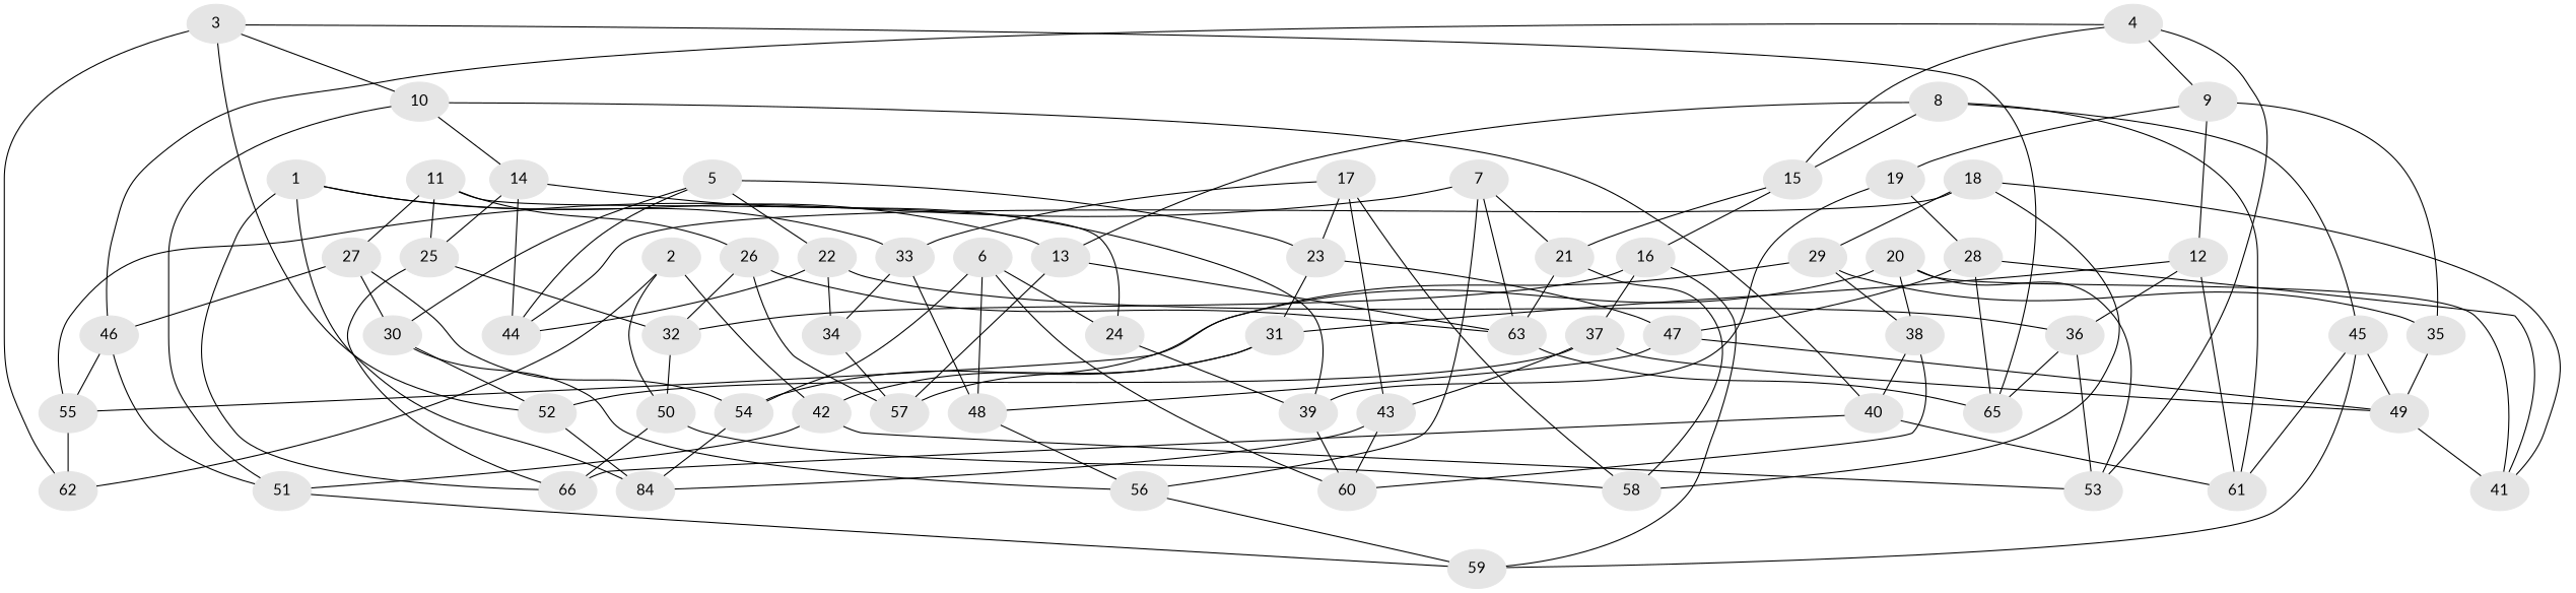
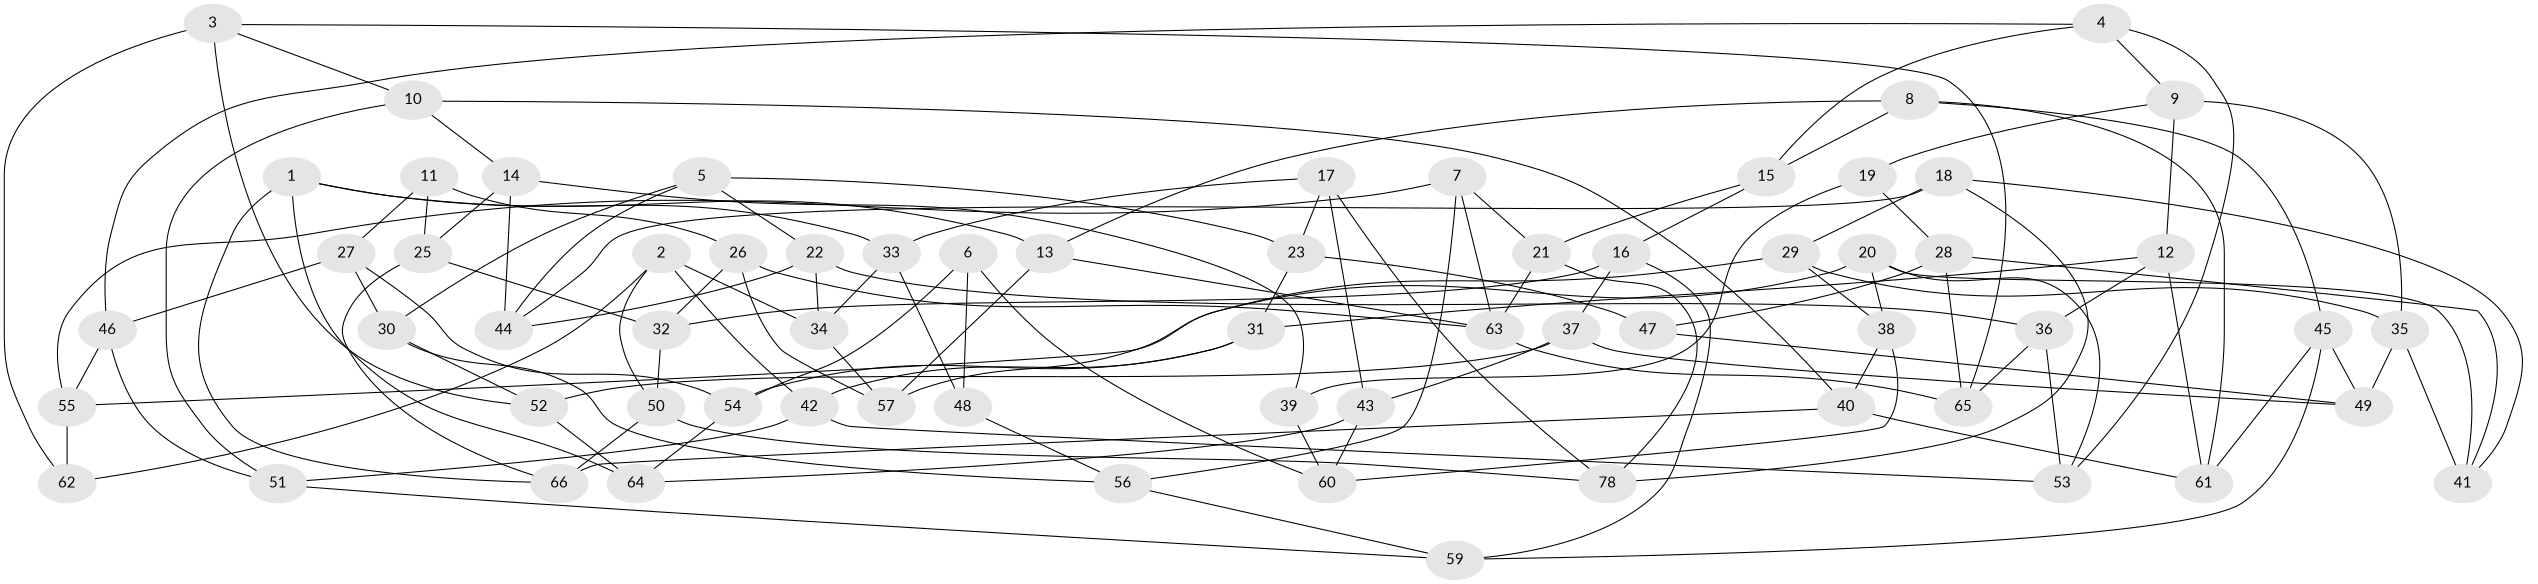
  graph {
    fontname=Lato
    node [color=gray90 fontname=Lato style=filled]
    edge [fontname=Lato]
    1
    13
    33
-   64 [label=84]
+   64
    66
    63
    57
    34
    48
    2
    42
    50
    62
    53
    51
-   58
+   58 [label=78]
    3
    10
    52
    65
    14
    40
    4
    9
    15
    46
    12
    19
    35
    21
    16
    55
    5
    22
    23
    30
    44
    36
    31
    47
    56
    6
-   24
    54
    60
    39
    7
    59
    8
    45
    61
    49
    28
    41
    25
    11
    26
    27
    32
    37
    43
    17
    18
    29
    38
    20
    1 -- 13
    1 -- 33
    1 -- 64
    1 -- 66
    13 -- 63
    13 -- 57
    33 -- 34
    33 -- 48
    63 -- 65
    34 -- 57
    48 -- 56
+   2 -- 34
    2 -- 42
    2 -- 50
    2 -- 62
    42 -- 53
    42 -- 51
    50 -- 66
    50 -- 58
    51 -- 59
    3 -- 62
    3 -- 10
    3 -- 52
    3 -- 65
    10 -- 51
    10 -- 14
    10 -- 40
    52 -- 64
    14 -- 44
    14 -- 39
    14 -- 25
    40 -- 66
    40 -- 61
    4 -- 53
    4 -- 9
    4 -- 15
    4 -- 46
    9 -- 12
    9 -- 19
    9 -- 35
    15 -- 21
    15 -- 16
    46 -- 51
    46 -- 55
    12 -- 36
    12 -- 31
    12 -- 61
    19 -- 39
    19 -- 28
    35 -- 49
-   49 -- 41
+   35 -- 41
    21 -- 63
    21 -- 58
    16 -- 59
    16 -- 32
    16 -- 37
    55 -- 62
    5 -- 22
    5 -- 23
    5 -- 30
    5 -- 44
    22 -- 34
    22 -- 44
    22 -- 36
    23 -- 31
    23 -- 47
    30 -- 52
    30 -- 56
    36 -- 53
    36 -- 65
    31 -- 42
    31 -- 54
-   47 -- 48
    47 -- 49
    56 -- 59
    6 -- 48
-   6 -- 24
    6 -- 54
    6 -- 60
-   24 -- 39
    54 -- 64
    39 -- 60
    7 -- 63
    7 -- 21
    7 -- 55
    7 -- 56
    8 -- 13
    8 -- 15
    8 -- 45
    8 -- 61
    45 -- 59
    45 -- 61
    45 -- 49
    28 -- 65
    28 -- 47
    28 -- 41
    25 -- 66
    25 -- 32
-   11 -- 24
    11 -- 25
    11 -- 26
    11 -- 27
    26 -- 63
    26 -- 57
    26 -- 32
    27 -- 46
    27 -- 30
    27 -- 54
    32 -- 50
    37 -- 52
    37 -- 49
    37 -- 43
    43 -- 64
    43 -- 60
    17 -- 33
    17 -- 58
    17 -- 23
    17 -- 43
    18 -- 58
    18 -- 44
    18 -- 41
    18 -- 29
    29 -- 57
    29 -- 35
    29 -- 38
    38 -- 40
    38 -- 60
    20 -- 53
    20 -- 55
    20 -- 41
    20 -- 38
  }
